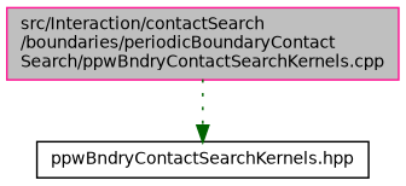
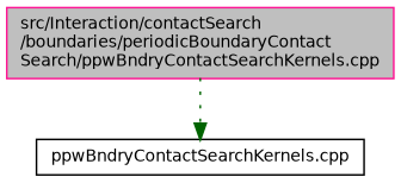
  digraph {
    node [fontname=Helvetica fontsize=10 shape=record style=filled]
    n1 [color=deeppink fillcolor=grey75 fontcolor=black height=0.2 label="src/Interaction/contactSearch\l/boundaries/periodicBoundaryContact\lSearch/ppwBndryContactSearchKernels.cpp" width=0.4]
-   n2 [color=black fillcolor=white height=0.2 label="ppwBndryContactSearchKernels.hpp" width=0.4]
+   n2 [color=black fillcolor=white height=0.2 label="ppwBndryContactSearchKernels.cpp" width=0.4]
    n1 -> n2 [color=darkgreen fontname=Helvetica fontsize=10 labelfontname=Helvetica labelfontsize=10 style=dotted]
  }
